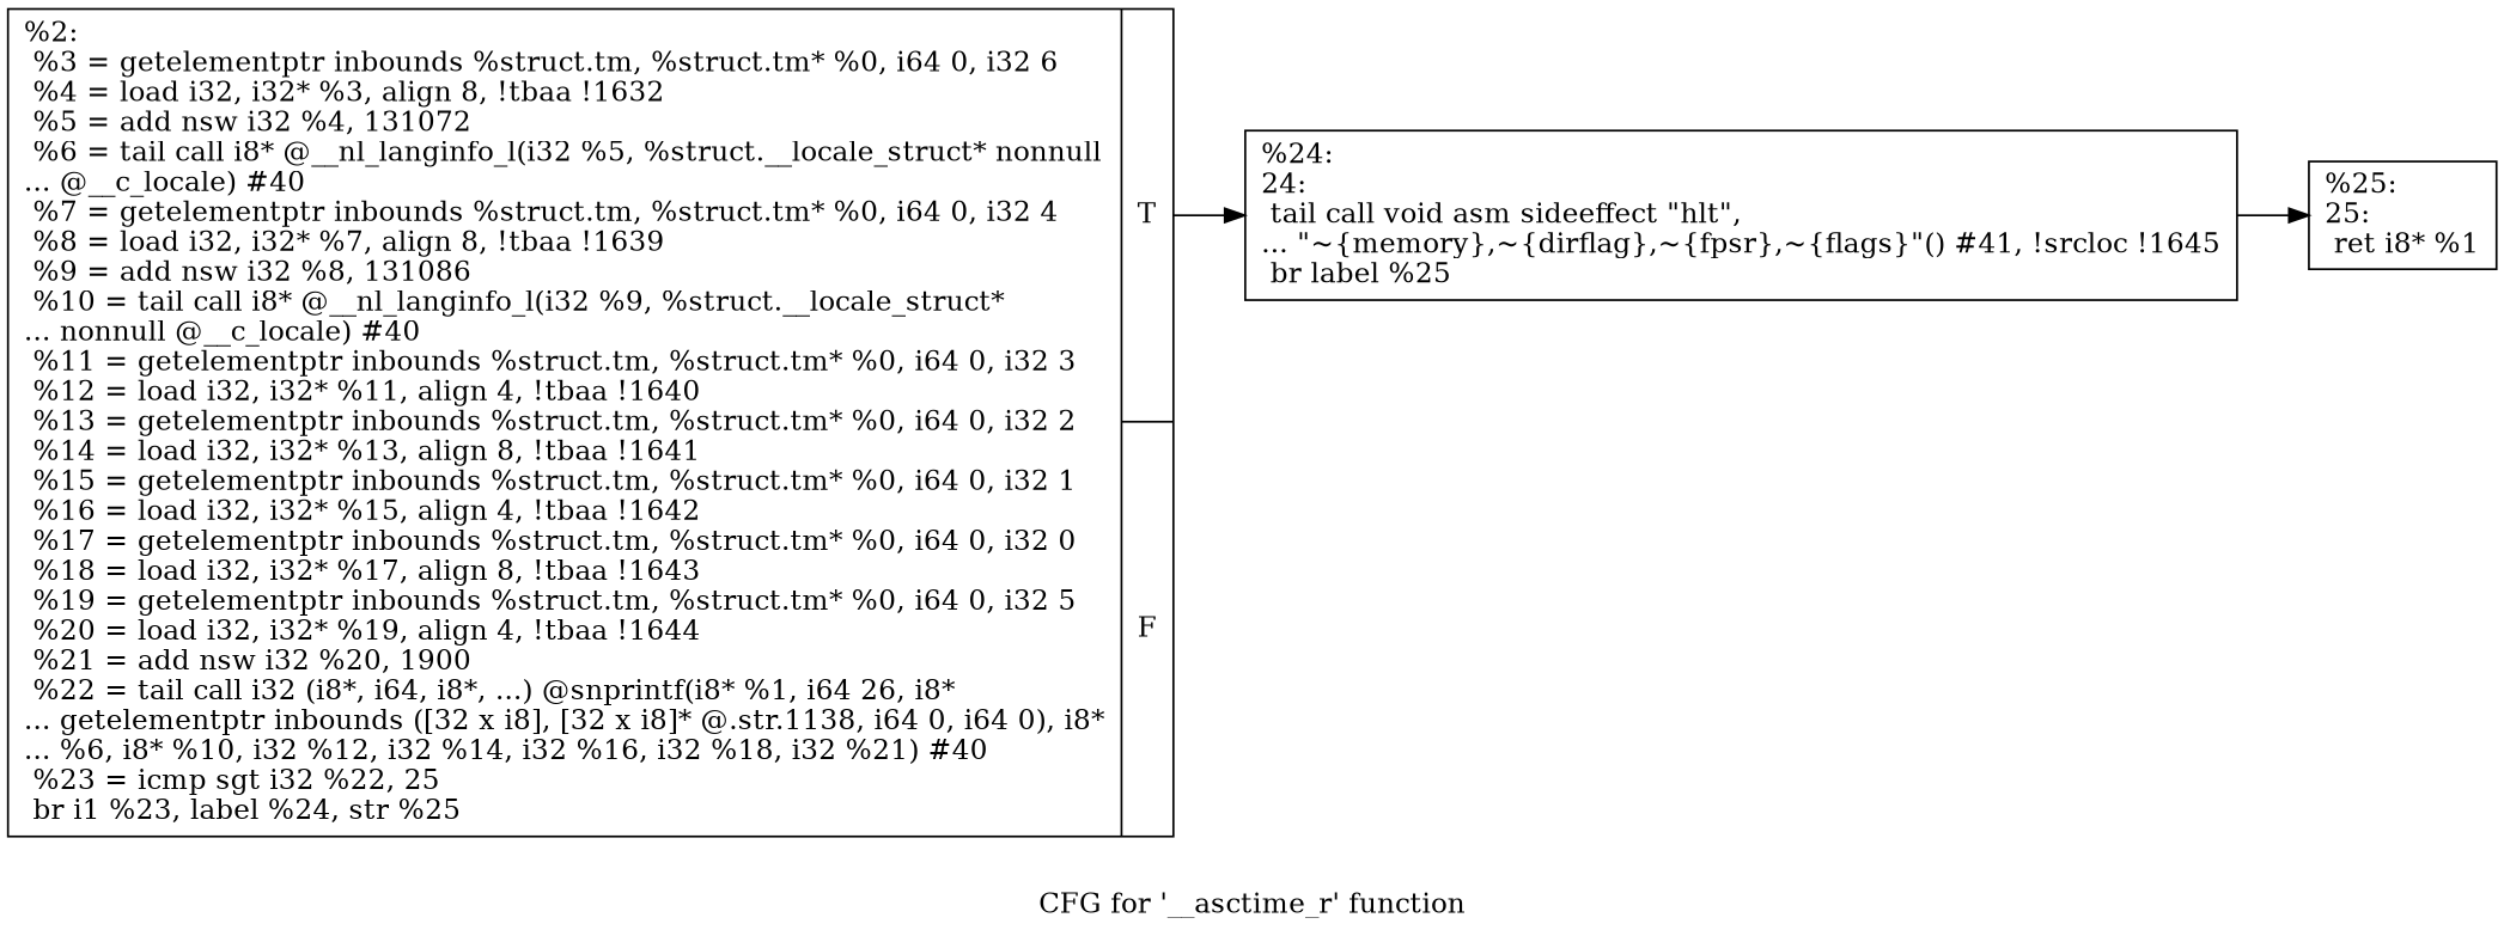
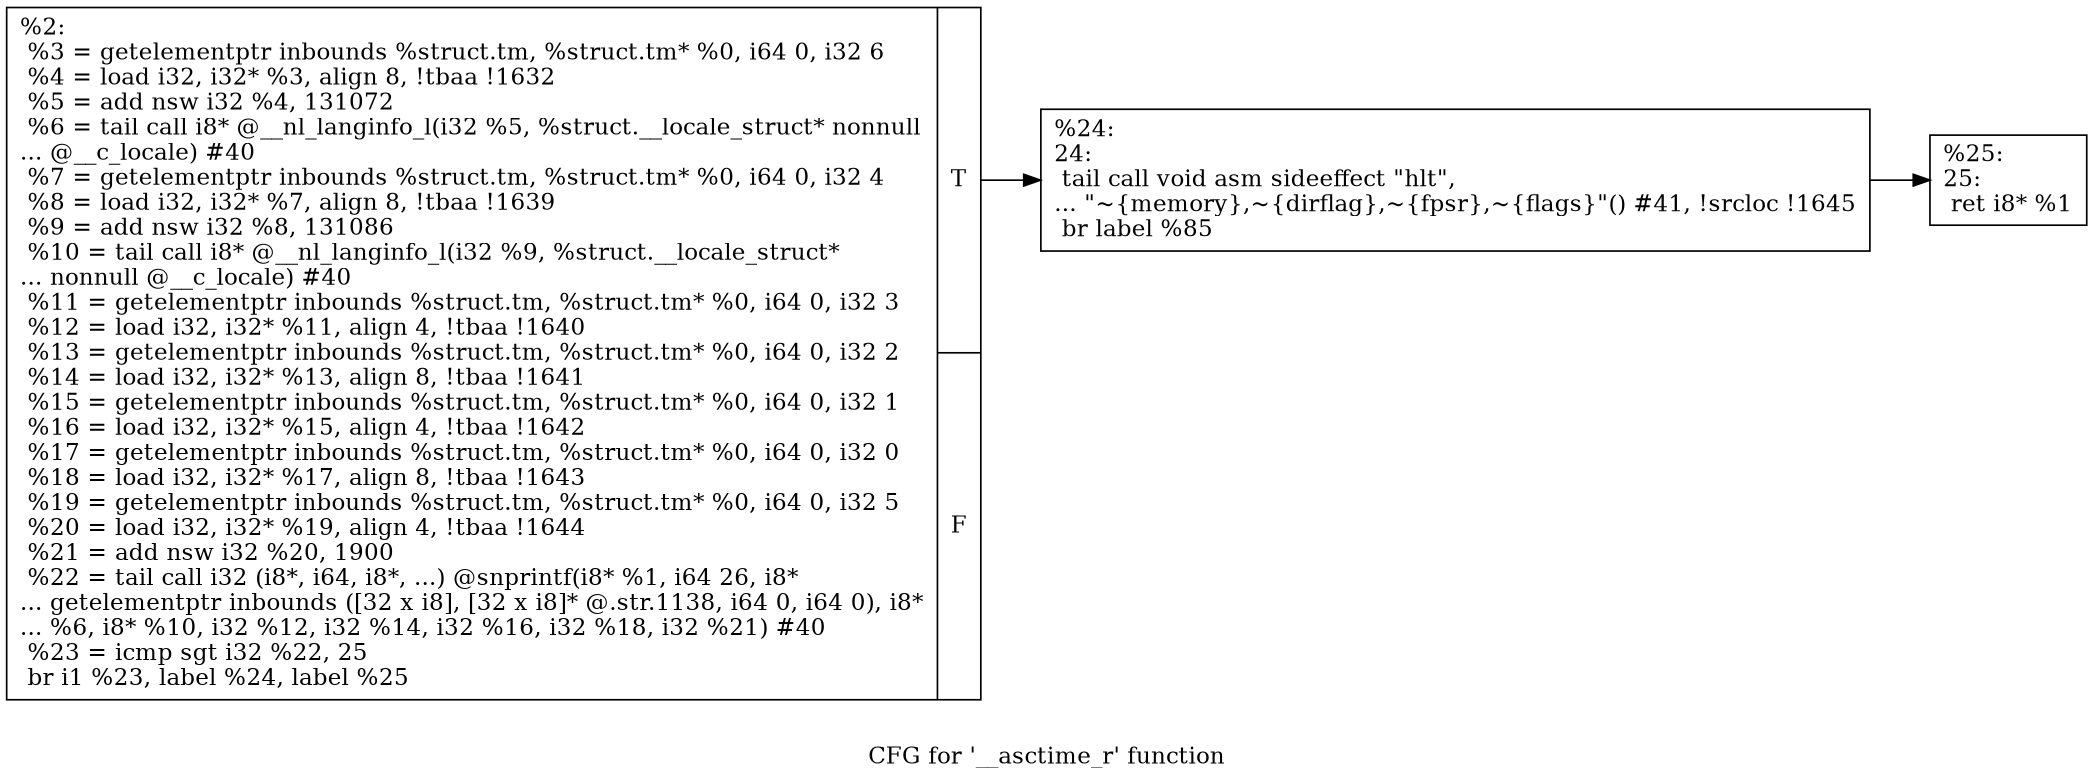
  digraph {
    label="CFG for '__asctime_r' function"
    rankdir=LR
    node [shape=record]
-   n1 [label="{%2:\l  %3 = getelementptr inbounds %struct.tm, %struct.tm* %0, i64 0, i32 6\l  %4 = load i32, i32* %3, align 8, !tbaa !1632\l  %5 = add nsw i32 %4, 131072\l  %6 = tail call i8* @__nl_langinfo_l(i32 %5, %struct.__locale_struct* nonnull\l... @__c_locale) #40\l  %7 = getelementptr inbounds %struct.tm, %struct.tm* %0, i64 0, i32 4\l  %8 = load i32, i32* %7, align 8, !tbaa !1639\l  %9 = add nsw i32 %8, 131086\l  %10 = tail call i8* @__nl_langinfo_l(i32 %9, %struct.__locale_struct*\l... nonnull @__c_locale) #40\l  %11 = getelementptr inbounds %struct.tm, %struct.tm* %0, i64 0, i32 3\l  %12 = load i32, i32* %11, align 4, !tbaa !1640\l  %13 = getelementptr inbounds %struct.tm, %struct.tm* %0, i64 0, i32 2\l  %14 = load i32, i32* %13, align 8, !tbaa !1641\l  %15 = getelementptr inbounds %struct.tm, %struct.tm* %0, i64 0, i32 1\l  %16 = load i32, i32* %15, align 4, !tbaa !1642\l  %17 = getelementptr inbounds %struct.tm, %struct.tm* %0, i64 0, i32 0\l  %18 = load i32, i32* %17, align 8, !tbaa !1643\l  %19 = getelementptr inbounds %struct.tm, %struct.tm* %0, i64 0, i32 5\l  %20 = load i32, i32* %19, align 4, !tbaa !1644\l  %21 = add nsw i32 %20, 1900\l  %22 = tail call i32 (i8*, i64, i8*, ...) @snprintf(i8* %1, i64 26, i8*\l... getelementptr inbounds ([32 x i8], [32 x i8]* @.str.1138, i64 0, i64 0), i8*\l... %6, i8* %10, i32 %12, i32 %14, i32 %16, i32 %18, i32 %21) #40\l  %23 = icmp sgt i32 %22, 25\l  br i1 %23, label %24, str %25\l|{<s0>T|<s1>F}}"]
-   n2 [label="{%24:\l24:                                               \l  tail call void asm sideeffect \"hlt\",\l... \"~\{memory\},~\{dirflag\},~\{fpsr\},~\{flags\}\"() #41, !srcloc !1645\l  br label %25\l}"]
+   n1 [label="{%2:\l  %3 = getelementptr inbounds %struct.tm, %struct.tm* %0, i64 0, i32 6\l  %4 = load i32, i32* %3, align 8, !tbaa !1632\l  %5 = add nsw i32 %4, 131072\l  %6 = tail call i8* @__nl_langinfo_l(i32 %5, %struct.__locale_struct* nonnull\l... @__c_locale) #40\l  %7 = getelementptr inbounds %struct.tm, %struct.tm* %0, i64 0, i32 4\l  %8 = load i32, i32* %7, align 8, !tbaa !1639\l  %9 = add nsw i32 %8, 131086\l  %10 = tail call i8* @__nl_langinfo_l(i32 %9, %struct.__locale_struct*\l... nonnull @__c_locale) #40\l  %11 = getelementptr inbounds %struct.tm, %struct.tm* %0, i64 0, i32 3\l  %12 = load i32, i32* %11, align 4, !tbaa !1640\l  %13 = getelementptr inbounds %struct.tm, %struct.tm* %0, i64 0, i32 2\l  %14 = load i32, i32* %13, align 8, !tbaa !1641\l  %15 = getelementptr inbounds %struct.tm, %struct.tm* %0, i64 0, i32 1\l  %16 = load i32, i32* %15, align 4, !tbaa !1642\l  %17 = getelementptr inbounds %struct.tm, %struct.tm* %0, i64 0, i32 0\l  %18 = load i32, i32* %17, align 8, !tbaa !1643\l  %19 = getelementptr inbounds %struct.tm, %struct.tm* %0, i64 0, i32 5\l  %20 = load i32, i32* %19, align 4, !tbaa !1644\l  %21 = add nsw i32 %20, 1900\l  %22 = tail call i32 (i8*, i64, i8*, ...) @snprintf(i8* %1, i64 26, i8*\l... getelementptr inbounds ([32 x i8], [32 x i8]* @.str.1138, i64 0, i64 0), i8*\l... %6, i8* %10, i32 %12, i32 %14, i32 %16, i32 %18, i32 %21) #40\l  %23 = icmp sgt i32 %22, 25\l  br i1 %23, label %24, label %25\l|{<s0>T|<s1>F}}"]
+   n2 [label="{%24:\l24:                                               \l  tail call void asm sideeffect \"hlt\",\l... \"~\{memory\},~\{dirflag\},~\{fpsr\},~\{flags\}\"() #41, !srcloc !1645\l  br label %85\l}"]
    n3 [label="{%25:\l25:                                               \l  ret i8* %1\l}"]
    n1 -> n2 [tailport=s0]
    n2 -> n3
  }
